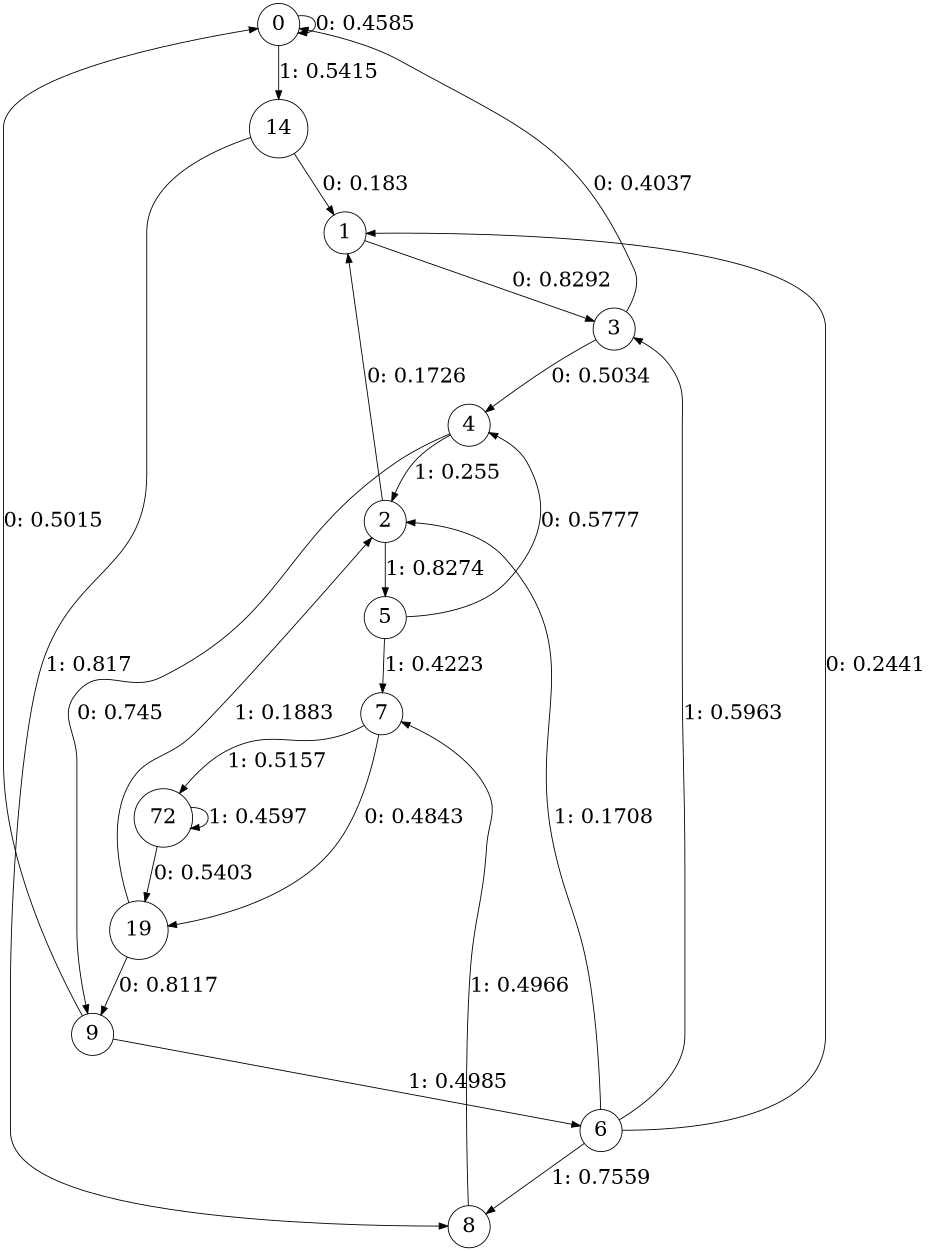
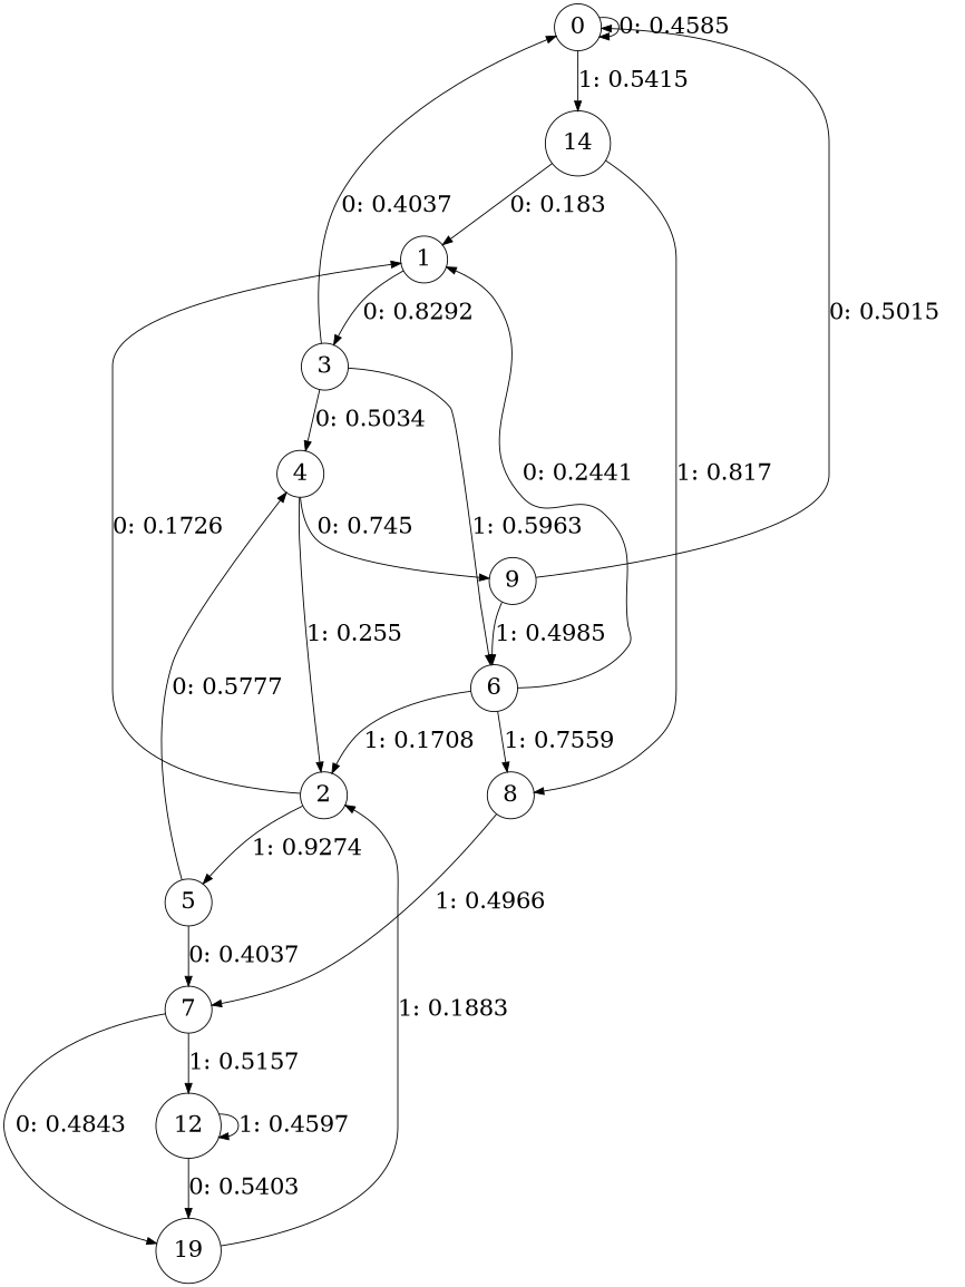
  digraph {
    node [fontsize=24 shape=circle]
    edge [fontsize=24]
    0
    n2 [label=14]
    1
    8
    3
    7
    6
    4
    2
    5
    9
    n12 [label=19]
-   12 [label=72]
+   12
    0 -> 0 [label="0: 0.4585   "]
    0 -> n2 [label="1: 0.5415   "]
    n2 -> 1 [label="0: 0.183    "]
    n2 -> 8 [label="1: 0.817    "]
    1 -> 3 [label="0: 0.8292   "]
    8 -> 7 [label="1: 0.4966   "]
    3 -> 0 [label="0: 0.4037   "]
-   6 -> 3 [label="1: 0.5963   "]
+   3 -> 6 [label="1: 0.5963   "]
    3 -> 4 [label="0: 0.5034   "]
    7 -> n12 [label="0: 0.4843   "]
    7 -> 12 [label="1: 0.5157   "]
    6 -> 1 [label="0: 0.2441   "]
    6 -> 8 [label="1: 0.7559   "]
    6 -> 2 [label="1: 0.1708   "]
    4 -> 2 [label="1: 0.255    "]
    4 -> 9 [label="0: 0.745    "]
    2 -> 1 [label="0: 0.1726   "]
-   2 -> 5 [label="1: 0.8274   "]
-   5 -> 7 [label="1: 0.4223   "]
+   2 -> 5 [label="1: 0.9274   "]
+   5 -> 7 [label="0: 0.4037   "]
    5 -> 4 [label="0: 0.5777   "]
    9 -> 0 [label="0: 0.5015   "]
    9 -> 6 [label="1: 0.4985   "]
    n12 -> 2 [label="1: 0.1883   "]
-   n12 -> 9 [label="0: 0.8117   "]
    12 -> n12 [label="0: 0.5403   "]
    12 -> 12 [label="1: 0.4597   "]
  }
